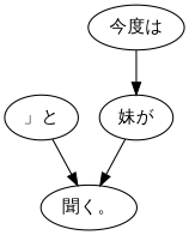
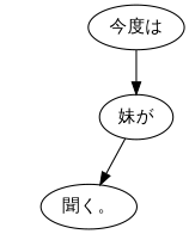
  digraph {
-   n1 [label="」と"]
    n2 [label="聞く。"]
    n3 [label="今度は"]
    n4 [label="妹が"]
-   n1 -> n2
    n3 -> n4
    n4 -> n2
  }
